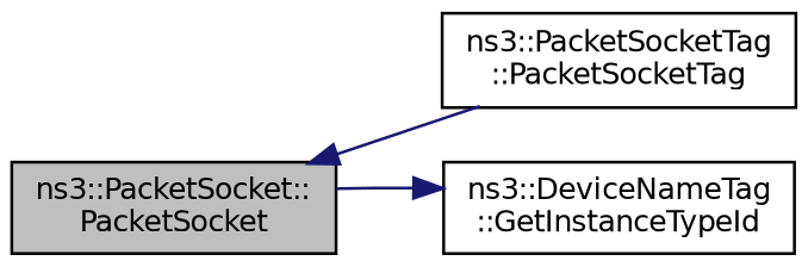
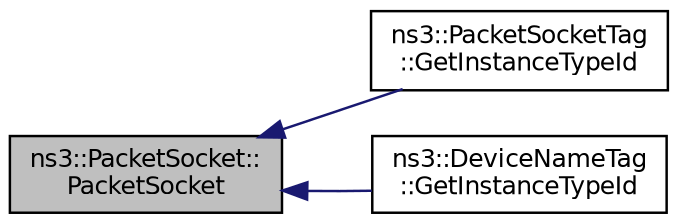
  digraph {
    rankdir=LR
    node [color=black fillcolor=white fontname=Helvetica fontsize=10 shape=record style=filled]
    edge [color=midnightblue dir=back fontname=Helvetica fontsize=10 labelfontname=Helvetica labelfontsize=10 style=solid]
    n1 [fillcolor=grey75 fontcolor=black height=0.2 label="ns3::PacketSocket::\lPacketSocket" width=0.4]
-   n2 [height=0.2 label="ns3::PacketSocketTag\l::PacketSocketTag" width=0.4]
+   n2 [height=0.2 label="ns3::PacketSocketTag\l::GetInstanceTypeId" width=0.4]
    n3 [height=0.2 label="ns3::DeviceNameTag\l::GetInstanceTypeId" width=0.4]
    n1 -> n2
-   n3 -> n1
+   n1 -> n3
  }
